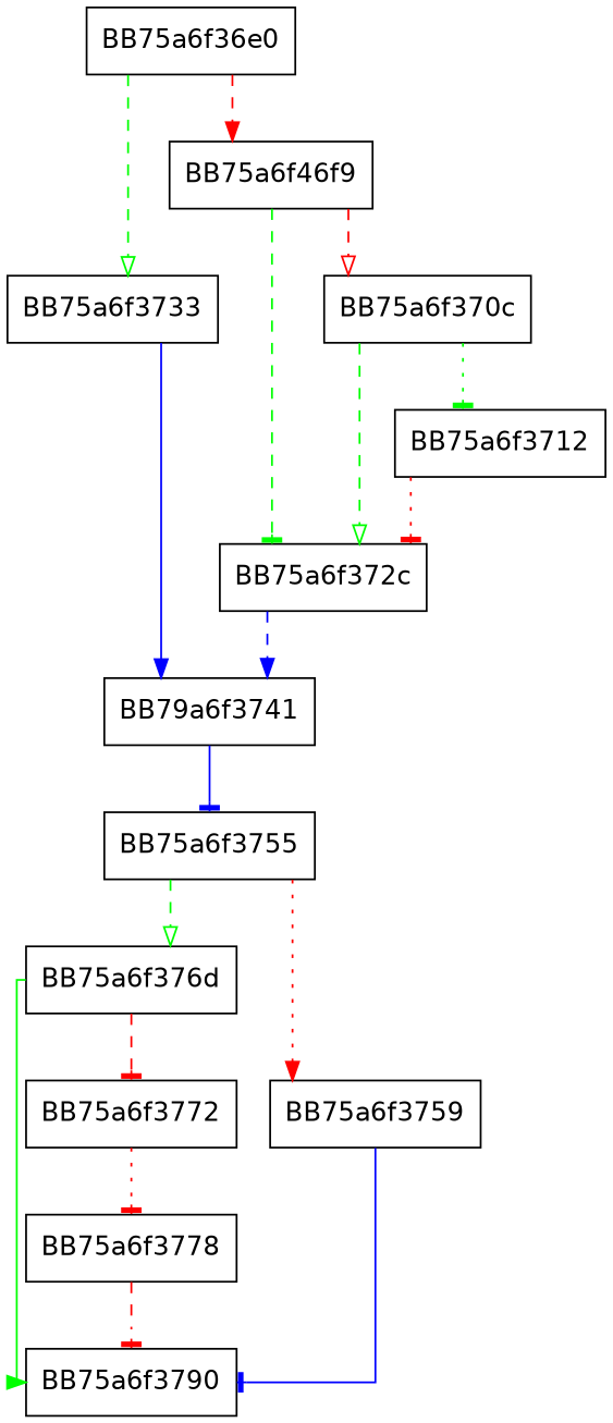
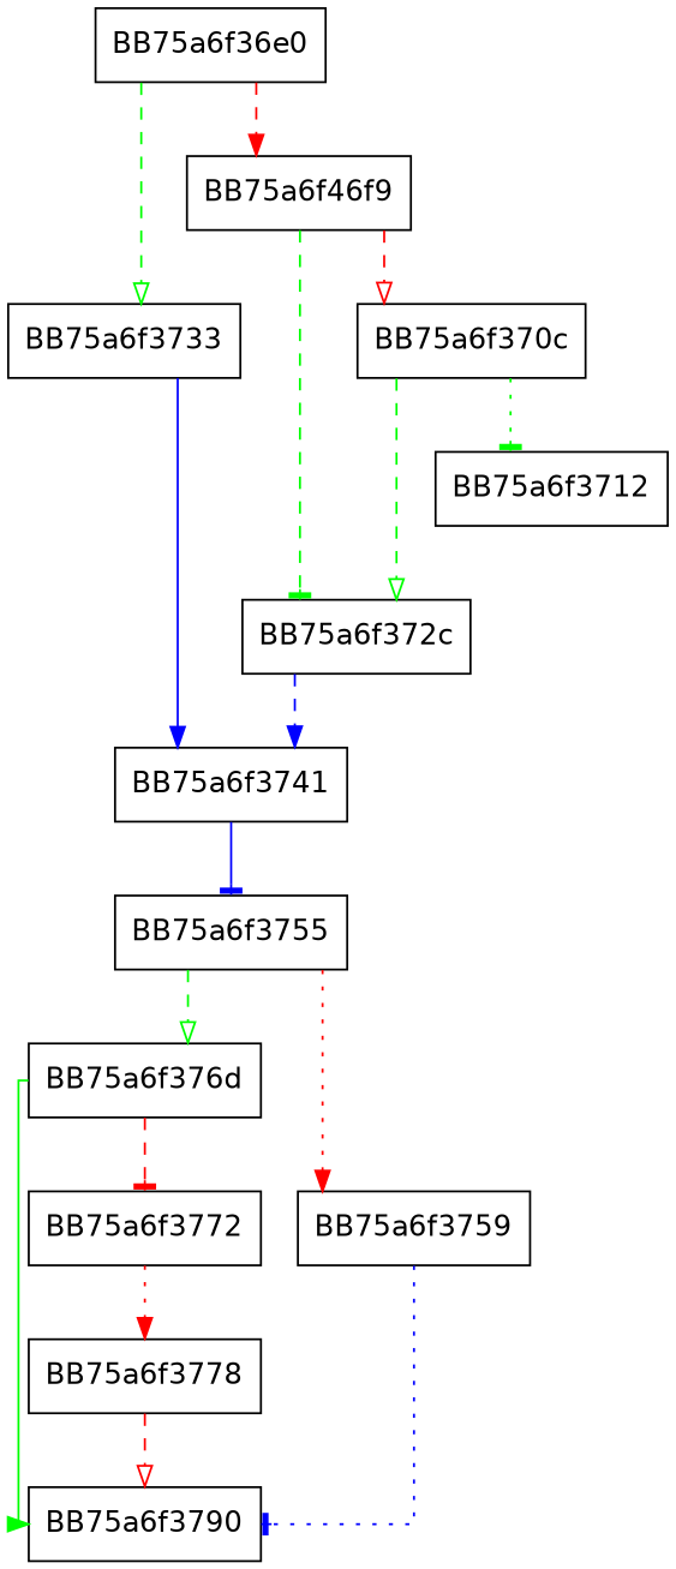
  digraph {
    fontname="DejaVu Sans"
    splines=ortho
    node [fontname="DejaVu Sans" shape=box]
    edge [arrowhead=tee color=red fontname="DejaVu Sans" style=dashed]
    BB75a6f36e0
    BB75a6f3733
    n3 [label=BB75a6f46f9]
-   BB75a6f3741 [label=BB79a6f3741]
+   BB75a6f3741
    BB75a6f372c
    BB75a6f370c
    BB75a6f3755
    BB75a6f3712
    BB75a6f376d
    BB75a6f3759
    BB75a6f3790
    BB75a6f3772
    BB75a6f3778
    BB75a6f36e0 -> BB75a6f3733 [arrowhead=onormal color=green]
    BB75a6f36e0 -> n3 [arrowhead=normal]
    BB75a6f3733 -> BB75a6f3741 [arrowhead=normal color=blue style=solid]
    n3 -> BB75a6f372c [color=green]
    n3 -> BB75a6f370c [arrowhead=onormal]
    BB75a6f3741 -> BB75a6f3755 [color=blue style=solid]
    BB75a6f372c -> BB75a6f3741 [arrowhead=normal color=blue]
    BB75a6f370c -> BB75a6f372c [arrowhead=onormal color=green]
    BB75a6f370c -> BB75a6f3712 [color=green style=dotted]
    BB75a6f3755 -> BB75a6f376d [arrowhead=onormal color=green]
    BB75a6f3755 -> BB75a6f3759 [arrowhead=normal style=dotted]
-   BB75a6f3712 -> BB75a6f372c [style=dotted]
    BB75a6f376d -> BB75a6f3790 [arrowhead=normal color=green style=solid]
    BB75a6f376d -> BB75a6f3772
-   BB75a6f3759 -> BB75a6f3790 [color=blue style=solid]
-   BB75a6f3772 -> BB75a6f3778 [style=dotted]
-   BB75a6f3778 -> BB75a6f3790
+   BB75a6f3759 -> BB75a6f3790 [color=blue style=dotted]
+   BB75a6f3772 -> BB75a6f3778 [arrowhead=normal style=dotted]
+   BB75a6f3778 -> BB75a6f3790 [arrowhead=onormal]
  }
